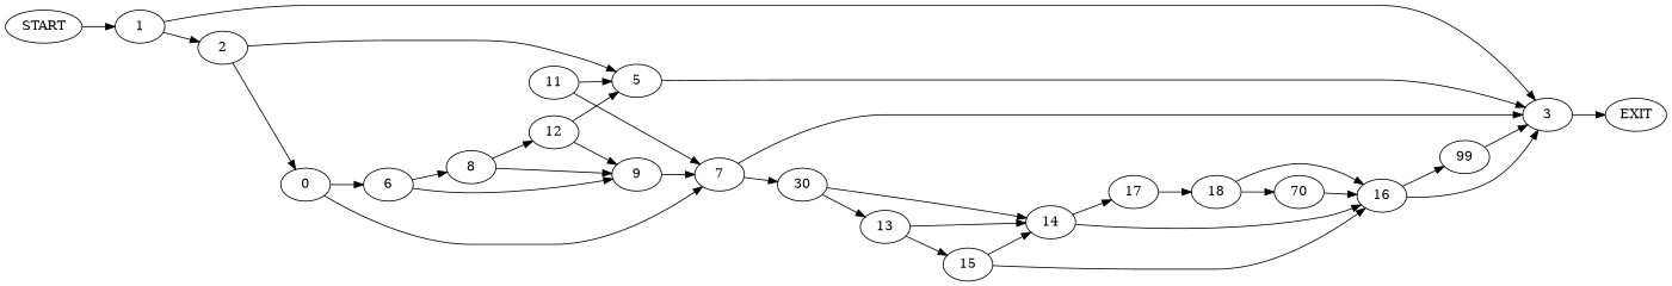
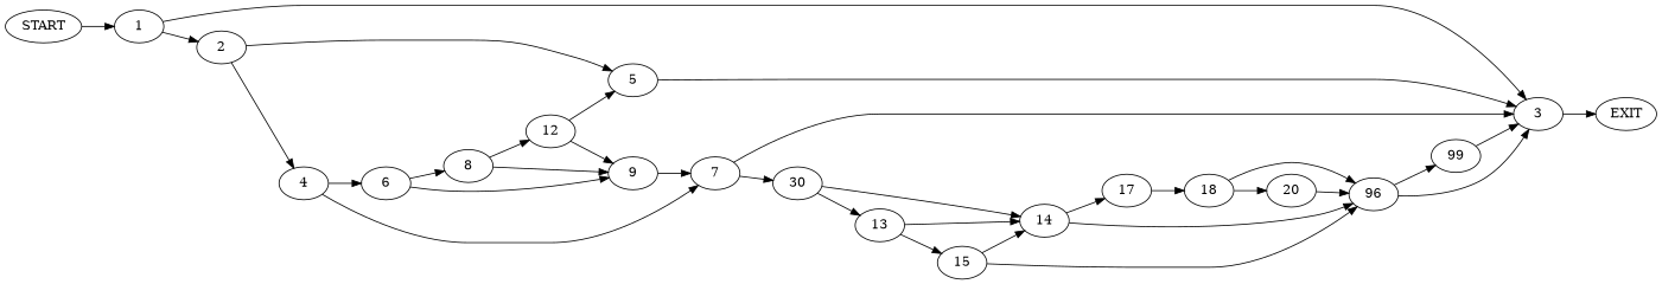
  digraph {
    rankdir=LR
    n1 [label=START]
    1
    2
    3
    n5 [label=EXIT]
-   4 [label=0]
+   4
    5
    6
    7
    8
    9
    n12 [label=30]
    12
    13
    14
-   11
    15
-   16
+   16 [label=96]
    17
    n20 [label=99]
    18
-   20 [label=70]
+   20
    n1 -> 1
    1 -> 2
    1 -> 3
    2 -> 4
    2 -> 5
    3 -> n5
    4 -> 6
    4 -> 7
    5 -> 3
    6 -> 8
    6 -> 9
    7 -> 3
    7 -> n12
    8 -> 9
    8 -> 12
    9 -> 7
    n12 -> 13
    n12 -> 14
    12 -> 5
    12 -> 9
    13 -> 14
    13 -> 15
    14 -> 16
    14 -> 17
-   11 -> 5
-   11 -> 7
    15 -> 14
    15 -> 16
    16 -> 3
    16 -> n20
    17 -> 18
    n20 -> 3
    18 -> 16
    18 -> 20
    20 -> 16
  }
